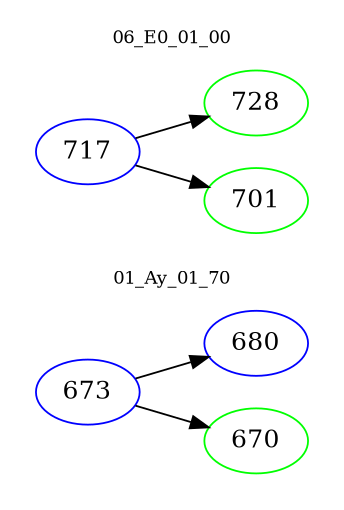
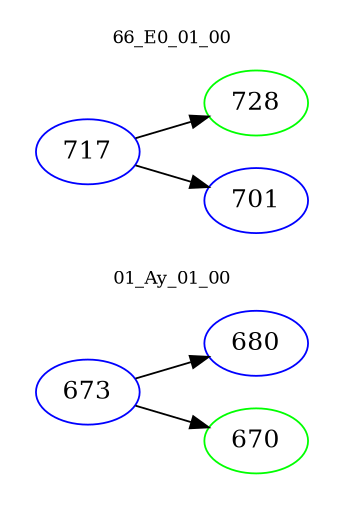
  digraph {
    rankdir=LR
    node [color=blue]
    edge [color=black]
    n1 [label=673]
    n2 [color=green label=670]
    n3 [label=680]
    n4 [label=717]
-   n5 [color=green label=701]
+   n5 [label=701]
    n6 [color=green label=728]
    subgraph cluster_1 {
      color=white
      fontsize=10
-     label="01_Ay_01_70"
+     label="01_Ay_01_00"
      n1
      n2
      n3
    }
    subgraph cluster_2 {
      color=white
      fontsize=10
-     label="06_E0_01_00"
+     label="66_E0_01_00"
      n4
      n5
      n6
    }
    n1 -> n2
    n1 -> n3
    n4 -> n5
    n4 -> n6
  }
